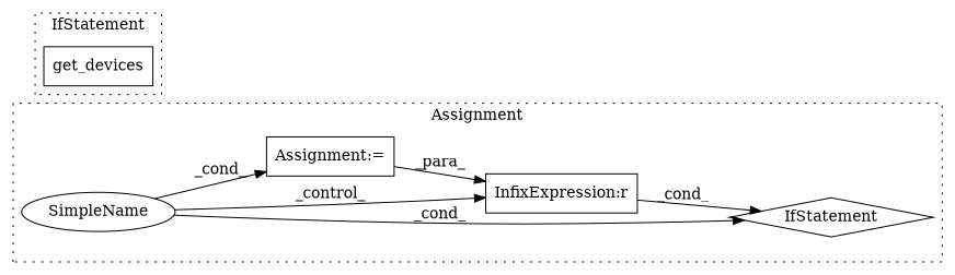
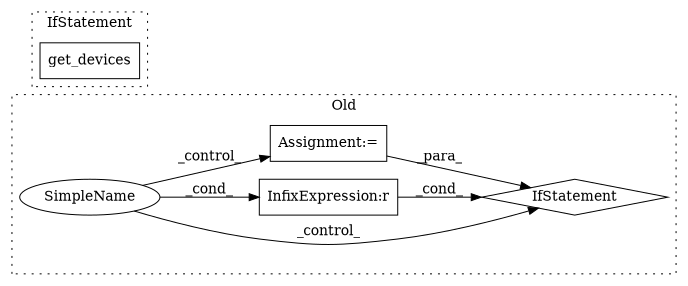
  digraph {
    rankdir=LR
    node [shape=box]
    n1 [a=25 l="4,2" label=IfStatement s="5190,5220" shape=diamond]
    n2 [a=42 label=SimpleName shape=ellipse]
    n3 [a=27 l=3 label="InfixExpression:r" s=5206]
    n4 [a=7 l=1 label="Assignment:=" s=5017]
    n5 [a=32 l="12,1" label=get_devices s="5355,5378"]
    subgraph cluster_1 {
-     label=Assignment
+     label=Old
      style=dotted
      n1
      n2
      n3
      n4
    }
    subgraph cluster_2 {
      label=IfStatement
      style=dotted
      n5
    }
-   n2 -> n1 [label=_cond_]
-   n2 -> n3 [label=_control_]
-   n2 -> n4 [label=_cond_]
+   n2 -> n1 [label=_control_]
+   n2 -> n3 [label=_cond_]
+   n2 -> n4 [label=_control_]
    n3 -> n1 [label=_cond_]
-   n4 -> n3 [label=_para_]
+   n4 -> n1 [label=_para_]
  }
